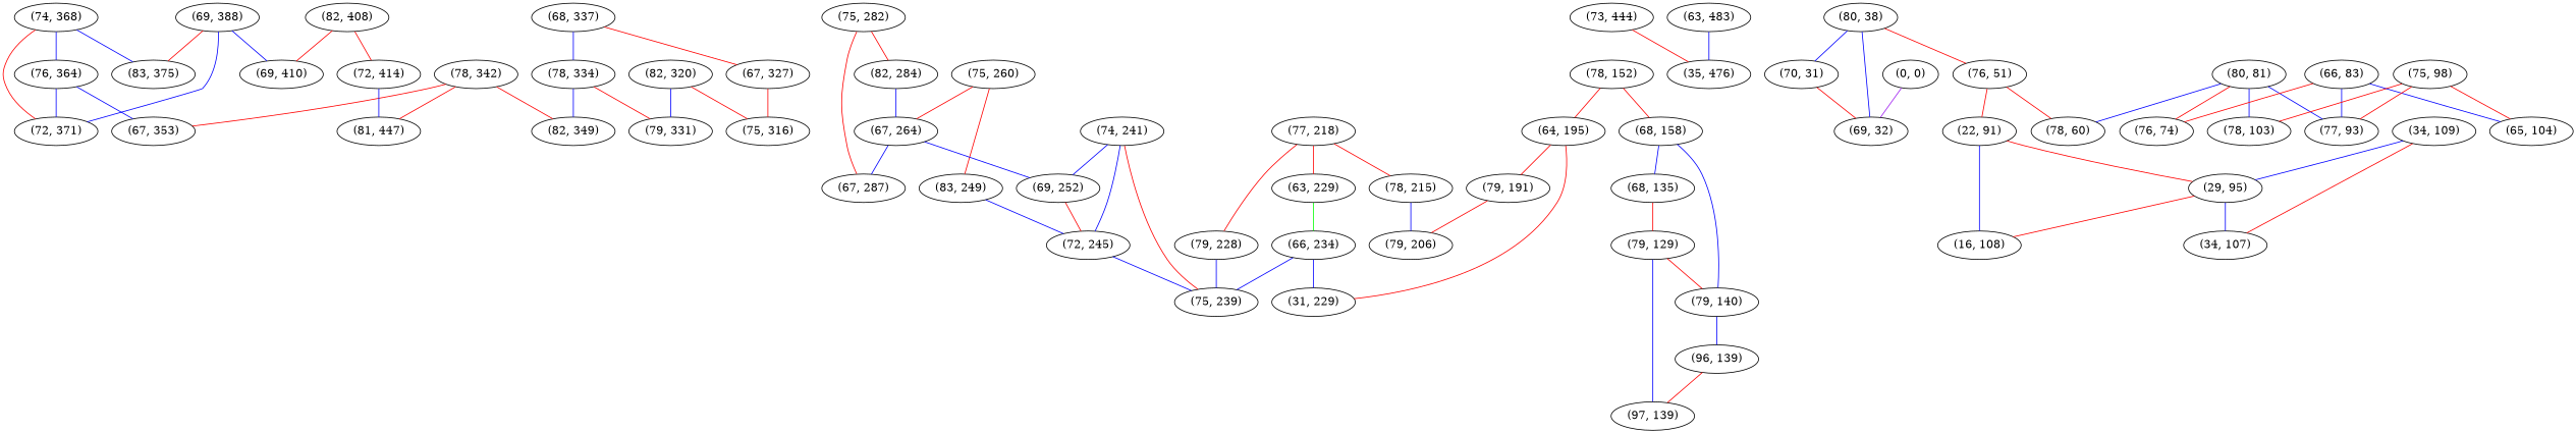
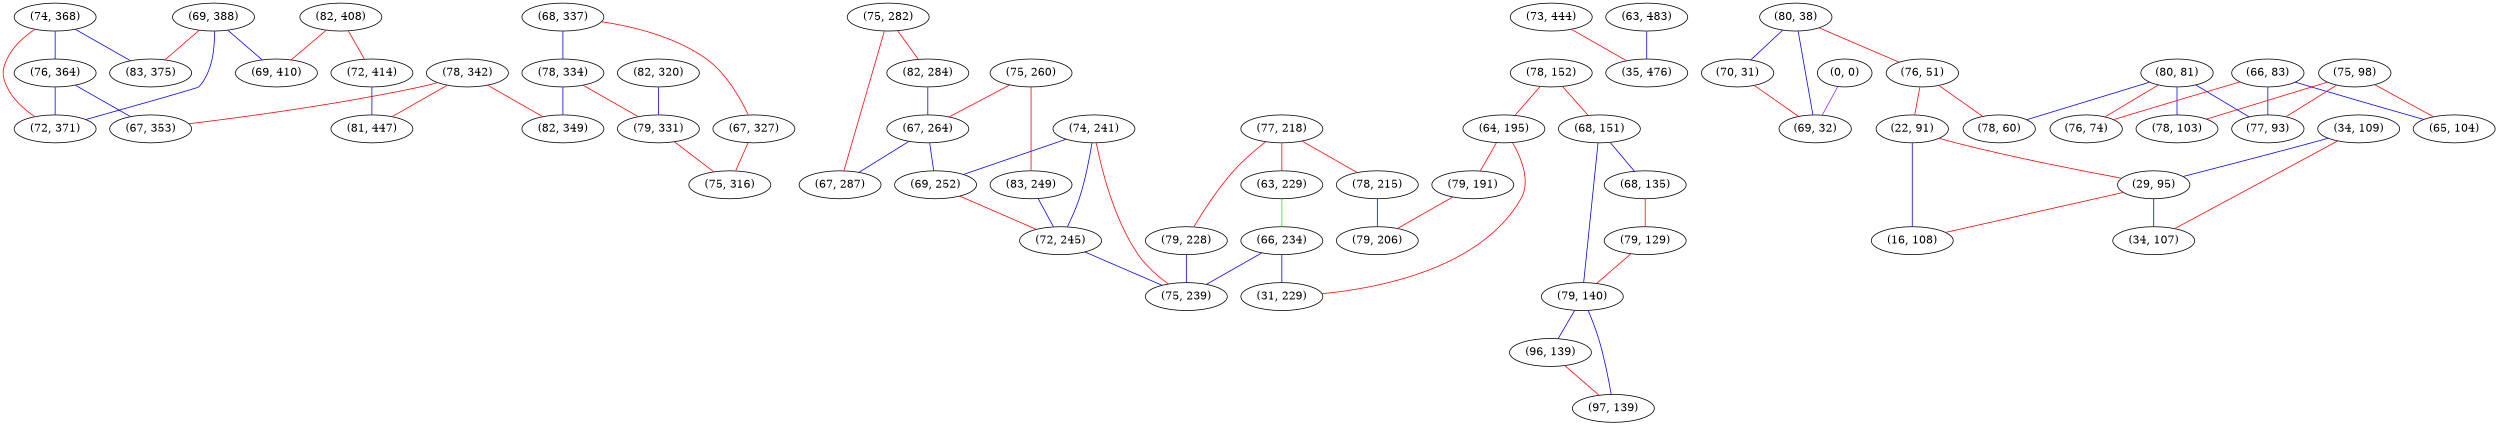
  graph {
    edge [color=red weight=1]
    "(74, 368)"
    "(76, 364)"
    "(83, 375)"
    "(72, 371)"
    "(67, 353)"
    n6 [label="(75, 316)"]
    "(82, 320)"
    "(79, 331)"
    "(69, 388)"
    "(69, 410)"
    "(75, 260)"
    "(67, 264)"
    "(83, 249)"
    "(67, 287)"
    "(69, 252)"
    "(72, 245)"
    "(68, 337)"
    "(67, 327)"
    "(78, 334)"
    "(82, 349)"
    "(77, 218)"
    "(79, 228)"
    "(63, 229)"
    "(78, 215)"
    "(75, 239)"
    "(66, 234)"
    "(79, 206)"
    "(78, 152)"
    "(64, 195)"
-   "(68, 158)"
+   "(68, 158)" [label="(68, 151)"]
    "(79, 191)"
    "(31, 229)"
    "(68, 135)"
    "(79, 140)"
    "(73, 444)"
    "(35, 476)"
    "(75, 282)"
    "(82, 284)"
    "(0, 0)"
    "(69, 32)"
    "(78, 342)"
    "(81, 447)"
    "(80, 81)"
    "(77, 93)"
    "(76, 74)"
    "(78, 103)"
    "(78, 60)"
    "(80, 38)"
    "(70, 31)"
    "(76, 51)"
    "(22, 91)"
    "(66, 83)"
    "(65, 104)"
    "(74, 241)"
    "(75, 98)"
    "(34, 109)"
    "(29, 95)"
    "(34, 107)"
    "(16, 108)"
    "(82, 408)"
    n61 [label="(72, 414)"]
    "(79, 129)"
    "(96, 139)"
    "(97, 139)"
    "(63, 483)"
    "(74, 368)" -- "(76, 364)" [color=blue weight=3]
    "(74, 368)" -- "(83, 375)" [color=blue weight=3]
    "(74, 368)" -- "(72, 371)"
    "(76, 364)" -- "(72, 371)" [color=blue weight=3]
    "(76, 364)" -- "(67, 353)" [color=blue weight=3]
-   "(82, 320)" -- n6
+   "(79, 331)" -- n6
    "(82, 320)" -- "(79, 331)" [color=blue weight=3]
    "(69, 388)" -- "(83, 375)"
    "(69, 388)" -- "(72, 371)" [color=blue weight=3]
    "(69, 388)" -- "(69, 410)" [color=blue weight=3]
    "(75, 260)" -- "(67, 264)"
    "(75, 260)" -- "(83, 249)"
    "(67, 264)" -- "(67, 287)" [color=blue weight=3]
    "(67, 264)" -- "(69, 252)" [color=blue weight=3]
    "(83, 249)" -- "(72, 245)" [color=blue weight=3]
    "(69, 252)" -- "(72, 245)"
    "(72, 245)" -- "(75, 239)" [color=blue weight=3]
    "(68, 337)" -- "(67, 327)"
    "(68, 337)" -- "(78, 334)" [color=blue weight=3]
    "(67, 327)" -- n6
    "(78, 334)" -- "(79, 331)"
    "(78, 334)" -- "(82, 349)" [color=blue weight=3]
    "(77, 218)" -- "(79, 228)"
    "(77, 218)" -- "(63, 229)"
    "(77, 218)" -- "(78, 215)"
    "(79, 228)" -- "(75, 239)" [color=blue weight=3]
    "(63, 229)" -- "(66, 234)" [color=green weight=2]
    "(78, 215)" -- "(79, 206)" [color=blue weight=3]
    "(66, 234)" -- "(75, 239)" [color=blue weight=3]
    "(66, 234)" -- "(31, 229)" [color=blue weight=3]
    "(78, 152)" -- "(64, 195)"
    "(78, 152)" -- "(68, 158)"
    "(64, 195)" -- "(79, 191)"
    "(64, 195)" -- "(31, 229)"
    "(68, 158)" -- "(68, 135)" [color=blue weight=3]
    "(68, 158)" -- "(79, 140)" [color=blue weight=3]
    "(79, 191)" -- "(79, 206)"
    "(68, 135)" -- "(79, 129)"
    "(79, 140)" -- "(96, 139)" [color=blue weight=3]
-   "(79, 129)" -- "(97, 139)" [color=blue weight=3]
+   "(79, 140)" -- "(97, 139)" [color=blue weight=3]
    "(73, 444)" -- "(35, 476)"
    "(75, 282)" -- "(67, 287)"
    "(75, 282)" -- "(82, 284)"
    "(82, 284)" -- "(67, 264)" [color=blue weight=3]
    "(0, 0)" -- "(69, 32)" [color=purple weight=4]
    "(78, 342)" -- "(67, 353)"
    "(78, 342)" -- "(82, 349)"
    "(78, 342)" -- "(81, 447)"
    "(80, 81)" -- "(77, 93)" [color=blue weight=3]
    "(80, 81)" -- "(76, 74)"
    "(80, 81)" -- "(78, 103)" [color=blue weight=3]
    "(80, 81)" -- "(78, 60)" [color=blue weight=3]
    "(80, 38)" -- "(69, 32)" [color=blue weight=3]
    "(80, 38)" -- "(70, 31)" [color=blue weight=3]
    "(80, 38)" -- "(76, 51)"
    "(70, 31)" -- "(69, 32)"
    "(76, 51)" -- "(78, 60)"
    "(76, 51)" -- "(22, 91)"
    "(22, 91)" -- "(29, 95)" [weight=3]
    "(22, 91)" -- "(16, 108)" [color=blue weight=3]
    "(66, 83)" -- "(77, 93)" [color=blue weight=3]
    "(66, 83)" -- "(76, 74)"
    "(66, 83)" -- "(65, 104)" [color=blue weight=3]
    "(74, 241)" -- "(69, 252)" [color=blue weight=3]
    "(74, 241)" -- "(72, 245)" [color=blue weight=3]
    "(74, 241)" -- "(75, 239)"
    "(75, 98)" -- "(77, 93)"
    "(75, 98)" -- "(78, 103)"
    "(75, 98)" -- "(65, 104)"
    "(34, 109)" -- "(29, 95)" [color=blue weight=3]
    "(34, 109)" -- "(34, 107)"
    "(29, 95)" -- "(34, 107)" [color=blue weight=3]
    "(29, 95)" -- "(16, 108)"
    "(82, 408)" -- "(69, 410)"
    "(82, 408)" -- n61
    n61 -- "(81, 447)" [color=blue weight=3]
    "(79, 129)" -- "(79, 140)"
    "(96, 139)" -- "(97, 139)"
    "(63, 483)" -- "(35, 476)" [color=blue weight=3]
  }
